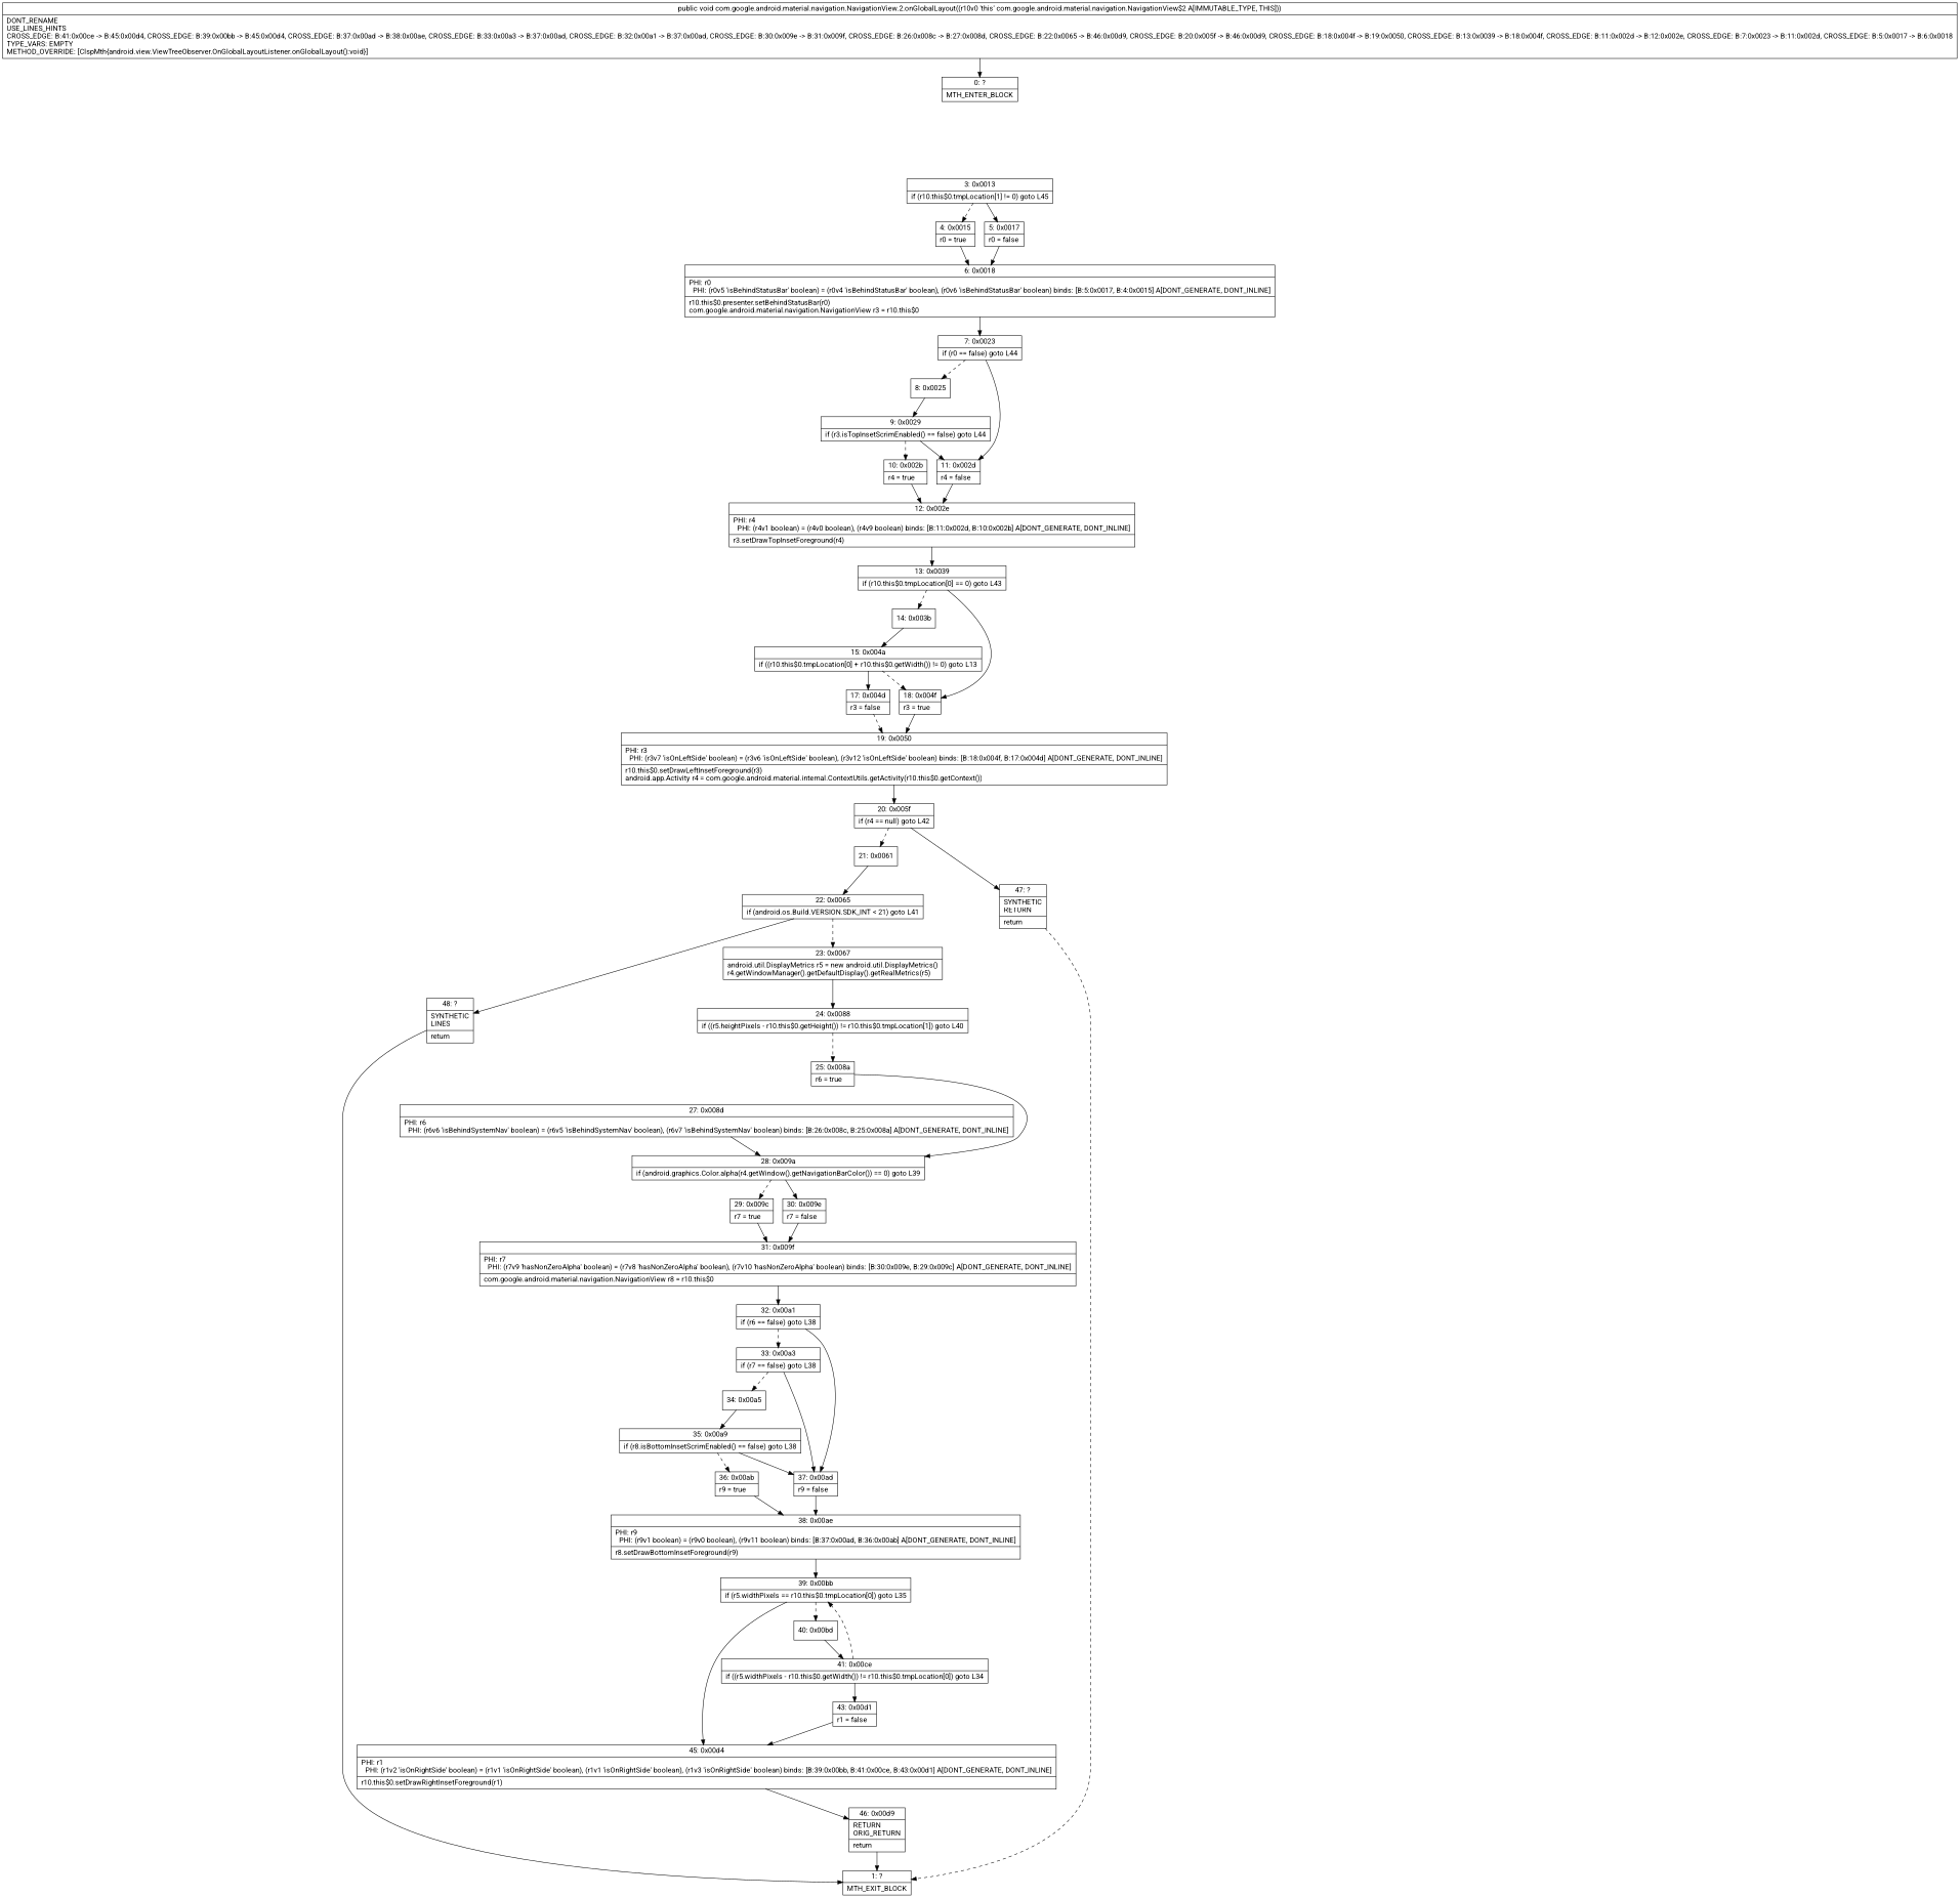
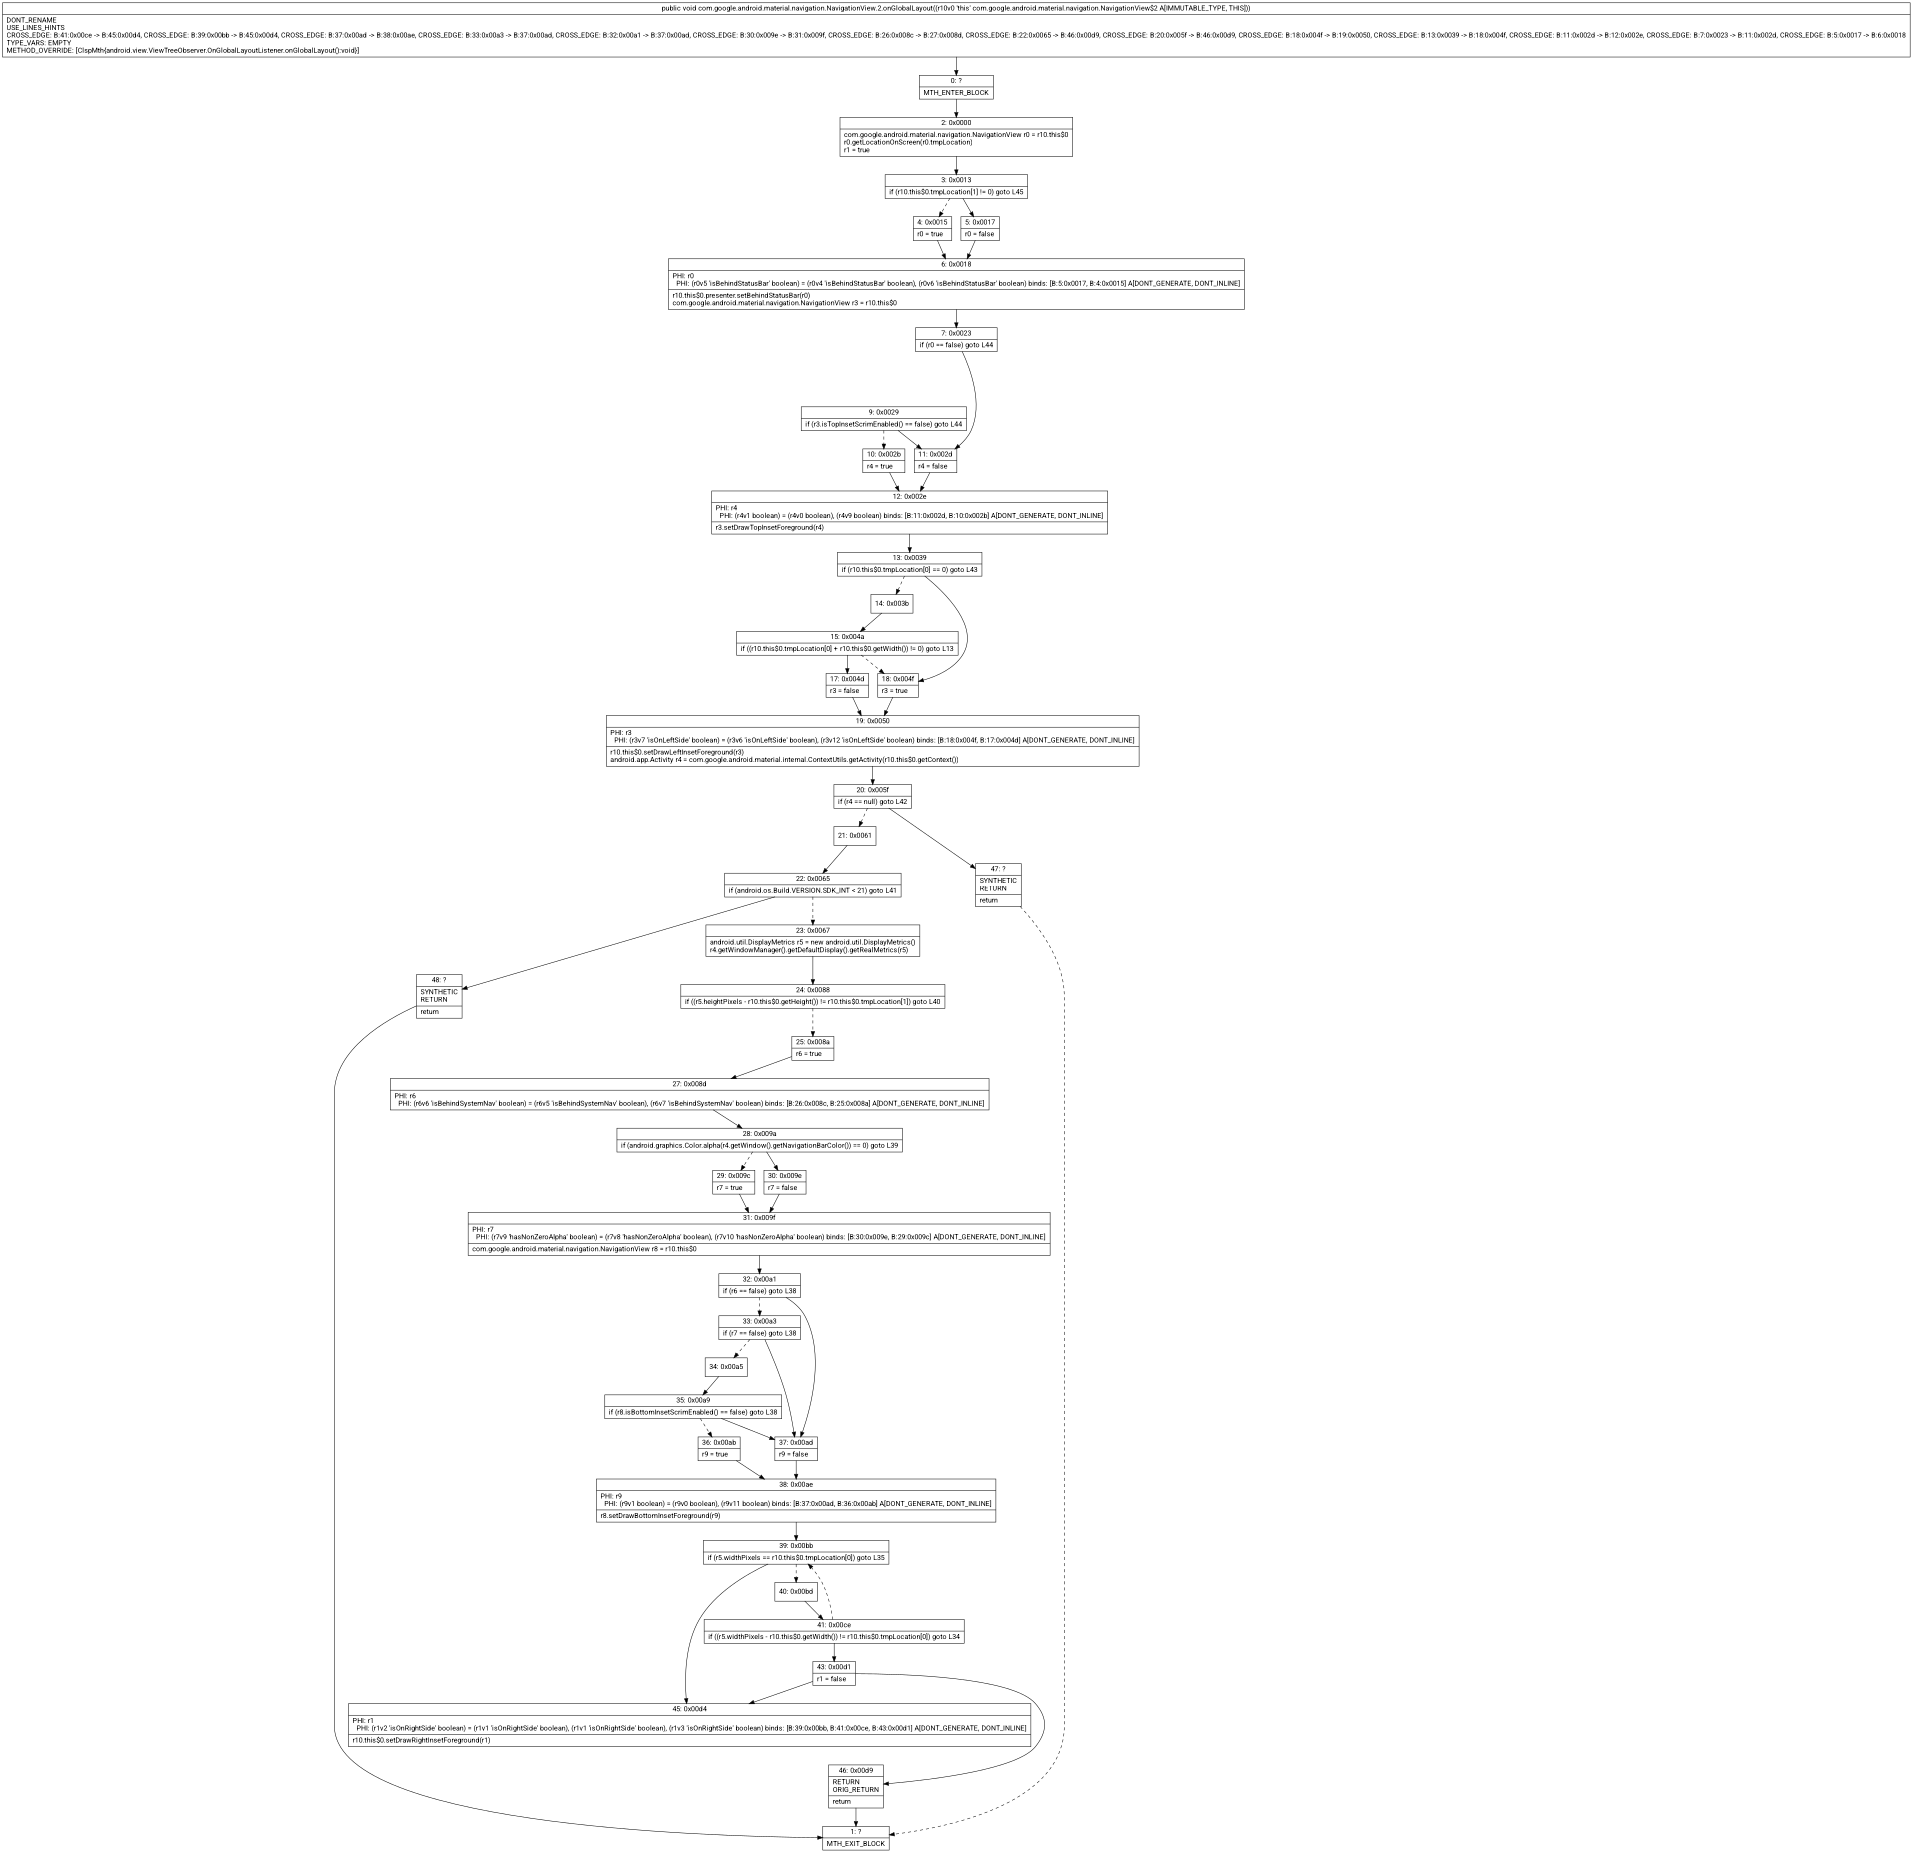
  digraph {
    fontname=Roboto
    node [fontname=Roboto shape=record]
    edge [fontname=Roboto]
    n1 [label="{0\:\ ?|MTH_ENTER_BLOCK\l}"]
+   n2 [label="{2\:\ 0x0000|com.google.android.material.navigation.NavigationView r0 = r10.this$0\lr0.getLocationOnScreen(r0.tmpLocation)\lr1 = true\l}"]
    n3 [label="{3\:\ 0x0013|if (r10.this$0.tmpLocation[1] != 0) goto L45\l}"]
    n4 [label="{4\:\ 0x0015|r0 = true\l}"]
    n5 [label="{5\:\ 0x0017|r0 = false\l}"]
    n6 [label="{6\:\ 0x0018|PHI: r0 \l  PHI: (r0v5 'isBehindStatusBar' boolean) = (r0v4 'isBehindStatusBar' boolean), (r0v6 'isBehindStatusBar' boolean) binds: [B:5:0x0017, B:4:0x0015] A[DONT_GENERATE, DONT_INLINE]\l|r10.this$0.presenter.setBehindStatusBar(r0)\lcom.google.android.material.navigation.NavigationView r3 = r10.this$0\l}"]
    n7 [label="{7\:\ 0x0023|if (r0 == false) goto L44\l}"]
-   n8 [label="{8\:\ 0x0025}"]
    n9 [label="{11\:\ 0x002d|r4 = false\l}"]
    n10 [label="{9\:\ 0x0029|if (r3.isTopInsetScrimEnabled() == false) goto L44\l}"]
    n11 [label="{12\:\ 0x002e|PHI: r4 \l  PHI: (r4v1 boolean) = (r4v0 boolean), (r4v9 boolean) binds: [B:11:0x002d, B:10:0x002b] A[DONT_GENERATE, DONT_INLINE]\l|r3.setDrawTopInsetForeground(r4)\l}"]
    n12 [label="{10\:\ 0x002b|r4 = true\l}"]
    n13 [label="{13\:\ 0x0039|if (r10.this$0.tmpLocation[0] == 0) goto L43\l}"]
    n14 [label="{14\:\ 0x003b}"]
    n15 [label="{18\:\ 0x004f|r3 = true\l}"]
    n16 [label="{15\:\ 0x004a|if ((r10.this$0.tmpLocation[0] + r10.this$0.getWidth()) != 0) goto L13\l}"]
    n17 [label="{19\:\ 0x0050|PHI: r3 \l  PHI: (r3v7 'isOnLeftSide' boolean) = (r3v6 'isOnLeftSide' boolean), (r3v12 'isOnLeftSide' boolean) binds: [B:18:0x004f, B:17:0x004d] A[DONT_GENERATE, DONT_INLINE]\l|r10.this$0.setDrawLeftInsetForeground(r3)\landroid.app.Activity r4 = com.google.android.material.internal.ContextUtils.getActivity(r10.this$0.getContext())\l}"]
    n18 [label="{17\:\ 0x004d|r3 = false\l}"]
    n19 [label="{20\:\ 0x005f|if (r4 == null) goto L42\l}"]
    n20 [label="{21\:\ 0x0061}"]
    n21 [label="{47\:\ ?|SYNTHETIC\lRETURN\l|return\l}"]
    n22 [label="{22\:\ 0x0065|if (android.os.Build.VERSION.SDK_INT \< 21) goto L41\l}"]
    n23 [label="{1\:\ ?|MTH_EXIT_BLOCK\l}"]
    n24 [label="{23\:\ 0x0067|android.util.DisplayMetrics r5 = new android.util.DisplayMetrics()\lr4.getWindowManager().getDefaultDisplay().getRealMetrics(r5)\l}"]
-   n25 [label="{48\:\ ?|SYNTHETIC\lLINES\l|return\l}"]
+   n25 [label="{48\:\ ?|SYNTHETIC\lRETURN\l|return\l}"]
    n26 [label="{24\:\ 0x0088|if ((r5.heightPixels \- r10.this$0.getHeight()) != r10.this$0.tmpLocation[1]) goto L40\l}"]
    n27 [label="{25\:\ 0x008a|r6 = true\l}"]
    n28 [label="{27\:\ 0x008d|PHI: r6 \l  PHI: (r6v6 'isBehindSystemNav' boolean) = (r6v5 'isBehindSystemNav' boolean), (r6v7 'isBehindSystemNav' boolean) binds: [B:26:0x008c, B:25:0x008a] A[DONT_GENERATE, DONT_INLINE]\l}"]
    n29 [label="{28\:\ 0x009a|if (android.graphics.Color.alpha(r4.getWindow().getNavigationBarColor()) == 0) goto L39\l}"]
    n30 [label="{29\:\ 0x009c|r7 = true\l}"]
    n31 [label="{30\:\ 0x009e|r7 = false\l}"]
    n32 [label="{31\:\ 0x009f|PHI: r7 \l  PHI: (r7v9 'hasNonZeroAlpha' boolean) = (r7v8 'hasNonZeroAlpha' boolean), (r7v10 'hasNonZeroAlpha' boolean) binds: [B:30:0x009e, B:29:0x009c] A[DONT_GENERATE, DONT_INLINE]\l|com.google.android.material.navigation.NavigationView r8 = r10.this$0\l}"]
    n33 [label="{32\:\ 0x00a1|if (r6 == false) goto L38\l}"]
    n34 [label="{33\:\ 0x00a3|if (r7 == false) goto L38\l}"]
    n35 [label="{37\:\ 0x00ad|r9 = false\l}"]
    n36 [label="{34\:\ 0x00a5}"]
    n37 [label="{38\:\ 0x00ae|PHI: r9 \l  PHI: (r9v1 boolean) = (r9v0 boolean), (r9v11 boolean) binds: [B:37:0x00ad, B:36:0x00ab] A[DONT_GENERATE, DONT_INLINE]\l|r8.setDrawBottomInsetForeground(r9)\l}"]
    n38 [label="{35\:\ 0x00a9|if (r8.isBottomInsetScrimEnabled() == false) goto L38\l}"]
    n39 [label="{36\:\ 0x00ab|r9 = true\l}"]
    n40 [label="{39\:\ 0x00bb|if (r5.widthPixels == r10.this$0.tmpLocation[0]) goto L35\l}"]
    n41 [label="{40\:\ 0x00bd}"]
    n42 [label="{45\:\ 0x00d4|PHI: r1 \l  PHI: (r1v2 'isOnRightSide' boolean) = (r1v1 'isOnRightSide' boolean), (r1v1 'isOnRightSide' boolean), (r1v3 'isOnRightSide' boolean) binds: [B:39:0x00bb, B:41:0x00ce, B:43:0x00d1] A[DONT_GENERATE, DONT_INLINE]\l|r10.this$0.setDrawRightInsetForeground(r1)\l}"]
    n43 [label="{41\:\ 0x00ce|if ((r5.widthPixels \- r10.this$0.getWidth()) != r10.this$0.tmpLocation[0]) goto L34\l}"]
    n44 [label="{46\:\ 0x00d9|RETURN\lORIG_RETURN\l|return\l}"]
    n45 [label="{43\:\ 0x00d1|r1 = false\l}"]
    n46 [label="{public void com.google.android.material.navigation.NavigationView.2.onGlobalLayout((r10v0 'this' com.google.android.material.navigation.NavigationView$2 A[IMMUTABLE_TYPE, THIS]))  | DONT_RENAME\lUSE_LINES_HINTS\lCROSS_EDGE: B:41:0x00ce \-\> B:45:0x00d4, CROSS_EDGE: B:39:0x00bb \-\> B:45:0x00d4, CROSS_EDGE: B:37:0x00ad \-\> B:38:0x00ae, CROSS_EDGE: B:33:0x00a3 \-\> B:37:0x00ad, CROSS_EDGE: B:32:0x00a1 \-\> B:37:0x00ad, CROSS_EDGE: B:30:0x009e \-\> B:31:0x009f, CROSS_EDGE: B:26:0x008c \-\> B:27:0x008d, CROSS_EDGE: B:22:0x0065 \-\> B:46:0x00d9, CROSS_EDGE: B:20:0x005f \-\> B:46:0x00d9, CROSS_EDGE: B:18:0x004f \-\> B:19:0x0050, CROSS_EDGE: B:13:0x0039 \-\> B:18:0x004f, CROSS_EDGE: B:11:0x002d \-\> B:12:0x002e, CROSS_EDGE: B:7:0x0023 \-\> B:11:0x002d, CROSS_EDGE: B:5:0x0017 \-\> B:6:0x0018\lTYPE_VARS: EMPTY\lMETHOD_OVERRIDE: [ClspMth\{android.view.ViewTreeObserver.OnGlobalLayoutListener.onGlobalLayout():void\}]\l}"]
+   n1 -> n2
+   n2 -> n3
    n3 -> n4 [style=dashed]
    n3 -> n5
    n4 -> n6
    n5 -> n6
    n6 -> n7
-   n7 -> n8 [style=dashed]
    n7 -> n9
-   n8 -> n10
    n9 -> n11
    n10 -> n9
    n10 -> n12 [style=dashed]
    n11 -> n13
    n12 -> n11
    n13 -> n14 [style=dashed]
    n13 -> n15
    n14 -> n16
    n15 -> n17
    n16 -> n15 [style=dashed]
    n16 -> n18
    n17 -> n19
-   n18 -> n17 [style=dashed]
+   n18 -> n17
    n19 -> n20 [style=dashed]
    n19 -> n21
    n20 -> n22
    n21 -> n23 [style=dashed]
    n22 -> n24 [style=dashed]
    n22 -> n25
    n24 -> n26
    n25 -> n23
    n26 -> n27 [style=dashed]
-   n27 -> n29
+   n27 -> n28
    n28 -> n29
    n29 -> n30 [style=dashed]
    n29 -> n31
    n30 -> n32
    n31 -> n32
    n32 -> n33
    n33 -> n34 [style=dashed]
    n33 -> n35
    n34 -> n35
    n34 -> n36 [style=dashed]
    n35 -> n37
    n36 -> n38
    n37 -> n40
    n38 -> n35
    n38 -> n39 [style=dashed]
    n39 -> n37
    n40 -> n41 [style=dashed]
    n40 -> n42
    n41 -> n43
-   n42 -> n44
+   n45 -> n44
    n43 -> n40 [style=dashed]
    n43 -> n45
    n44 -> n23
    n45 -> n42
    n46 -> n1
  }
